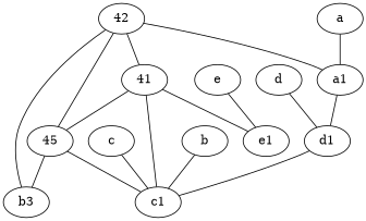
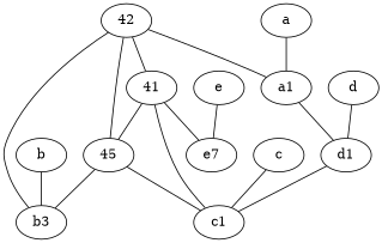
  graph {
    node [labelfontsize=50]
    n1 [label=b3]
    45
    c1
    b
    e
-   e1
+   e1 [label=e7]
    a1
    d1
    a
    n10 [label=42]
    41
    d
    c
    45 -- n1
    45 -- c1
-   b -- c1
+   b -- n1
    e -- e1
    a1 -- d1
    d1 -- c1
    a -- a1
    n10 -- n1
    n10 -- 45
    n10 -- a1
    n10 -- 41
    41 -- 45
    41 -- c1
    41 -- e1
    d -- d1
    c -- c1
  }
